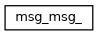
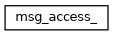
  digraph {
    rankdir=TB
-   n1 [color=black fillcolor=white fontname=Helvetica fontsize=10 height=0.2 label=msg_msg_ shape=record style=filled width=0.4]
+   n1 [color=black fillcolor=white fontname=Helvetica fontsize=10 height=0.2 label=msg_access_ shape=record style=filled width=0.4]
  }
